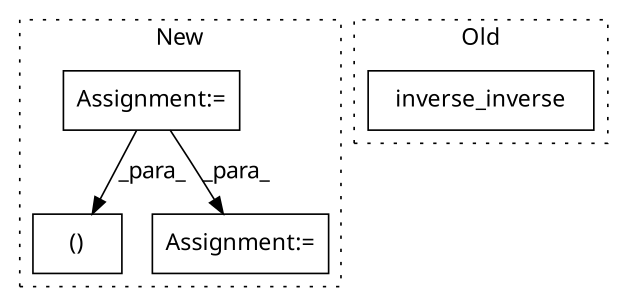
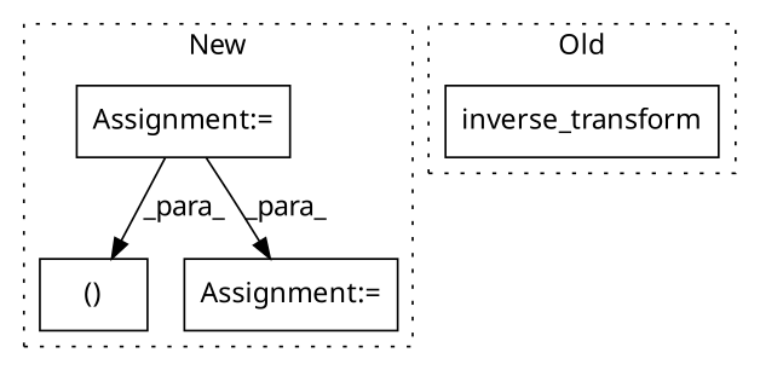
  digraph {
    fontname="Noto Sans"
    node [a=7 shape=box fontname="Noto Sans"]
    edge [fontname="Noto Sans"]
    n1 [a=106 l=32 label="()" s=743]
    n2 [l=9 label="Assignment:=" s=576]
    n3 [l="53,2" label="Assignment:=" s="959,1041"]
-   n4 [a=32 l="18,1" label=inverse_inverse s="665,694"]
+   n4 [a=32 l="18,1" label=inverse_transform s="665,694"]
    subgraph cluster_1 {
      label=New
      style=dotted
      n1
      n2
      n3
    }
    subgraph cluster_2 {
      label=Old
      style=dotted
      n4
    }
    n2 -> n1 [label=_para_]
    n2 -> n3 [label=_para_]
  }
